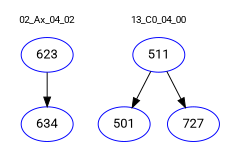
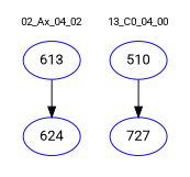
  digraph {
    fontname=Roboto
    node [color=blue fontname=Roboto]
    edge [color=black fontname=Roboto]
-   n1 [label=623]
-   n2 [label=634]
-   n3 [label=511]
-   n4 [label=501]
+   n1 [label=613]
+   n2 [label=624]
+   n3 [label=510]
    n5 [label=727]
    subgraph cluster_1 {
      color=white
      fontsize=10
      label="02_Ax_04_02"
      n1
      n2
    }
    subgraph cluster_2 {
      color=white
      fontsize=10
      label="13_C0_04_00"
      n3
-     n4
      n5
    }
    n1 -> n2
-   n3 -> n4
    n3 -> n5
  }
